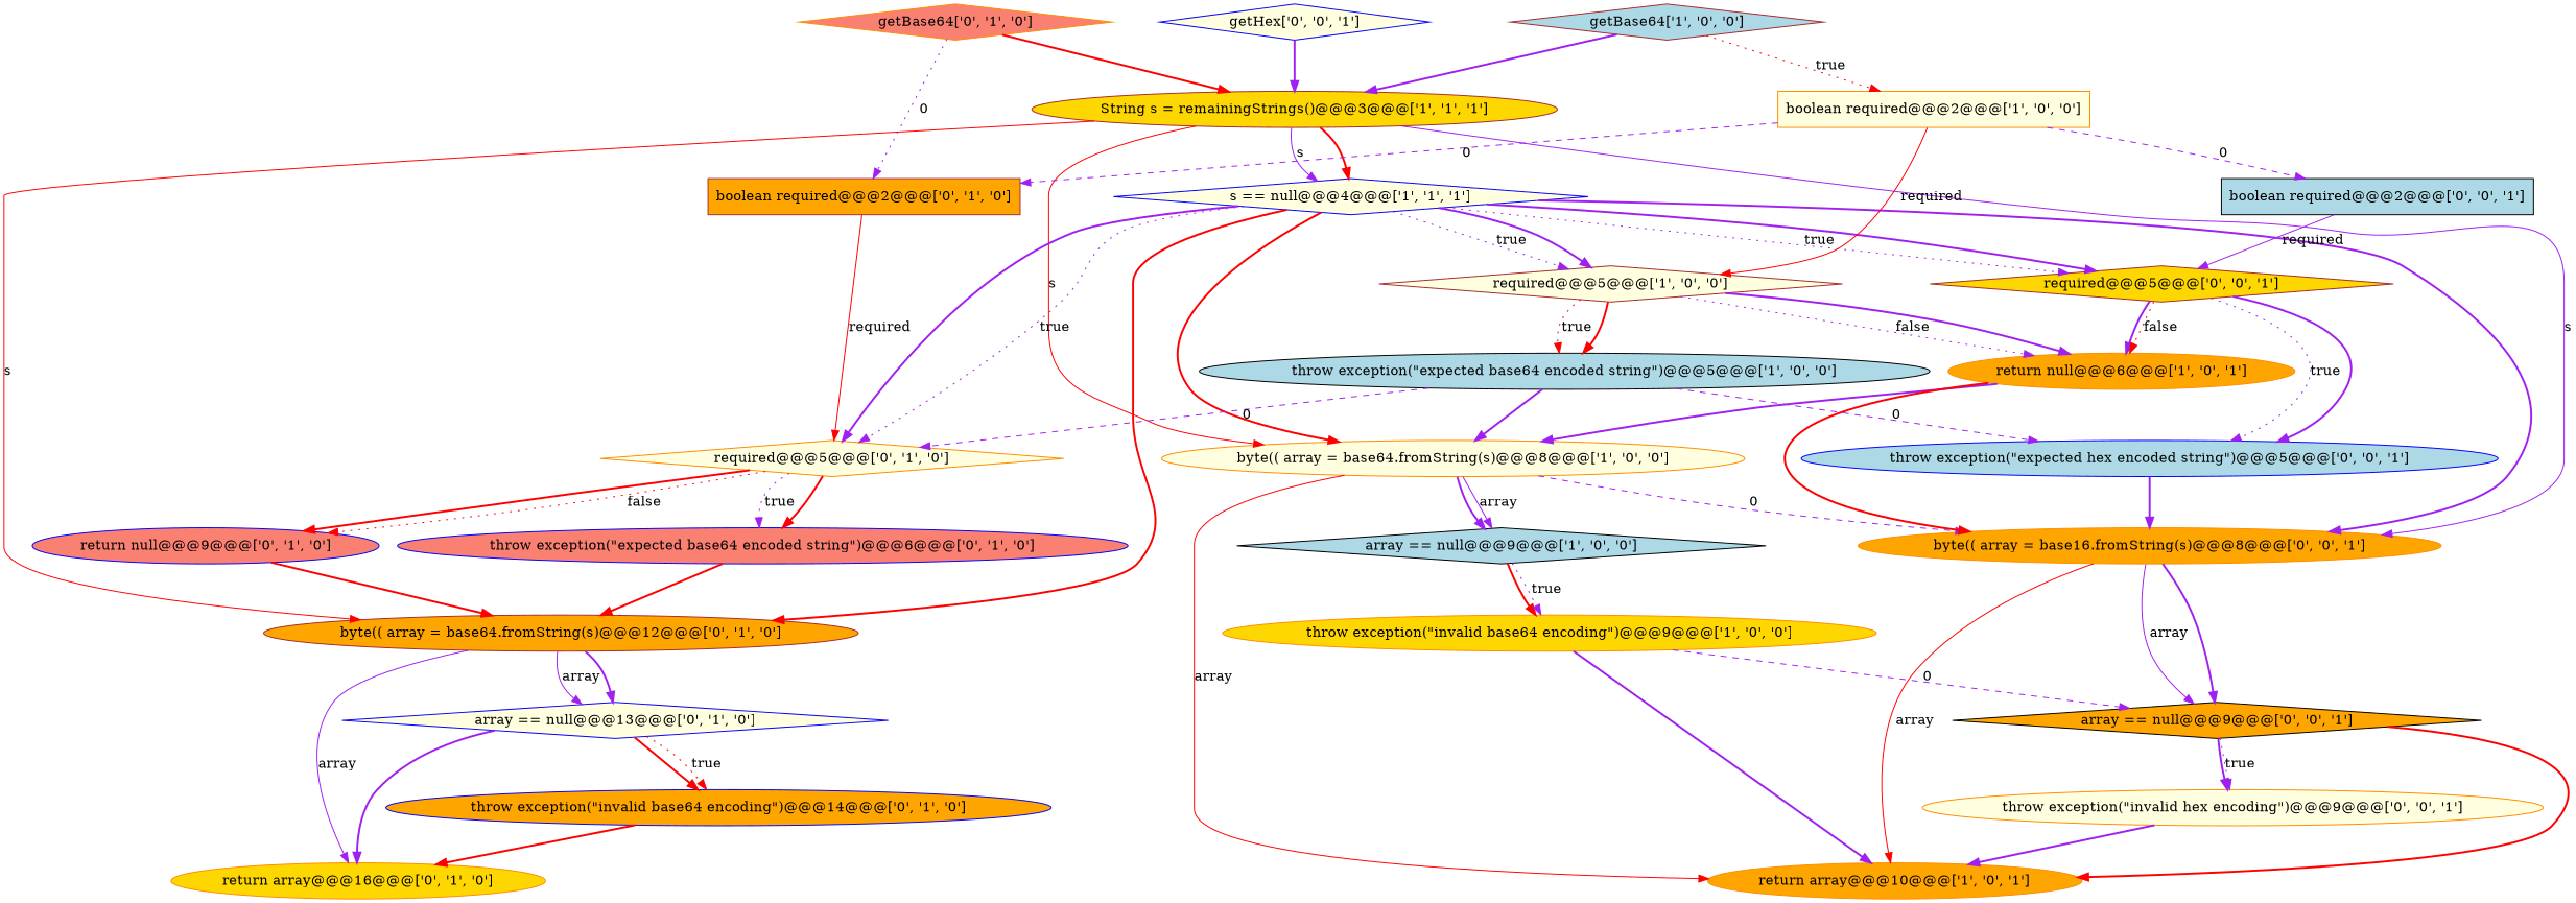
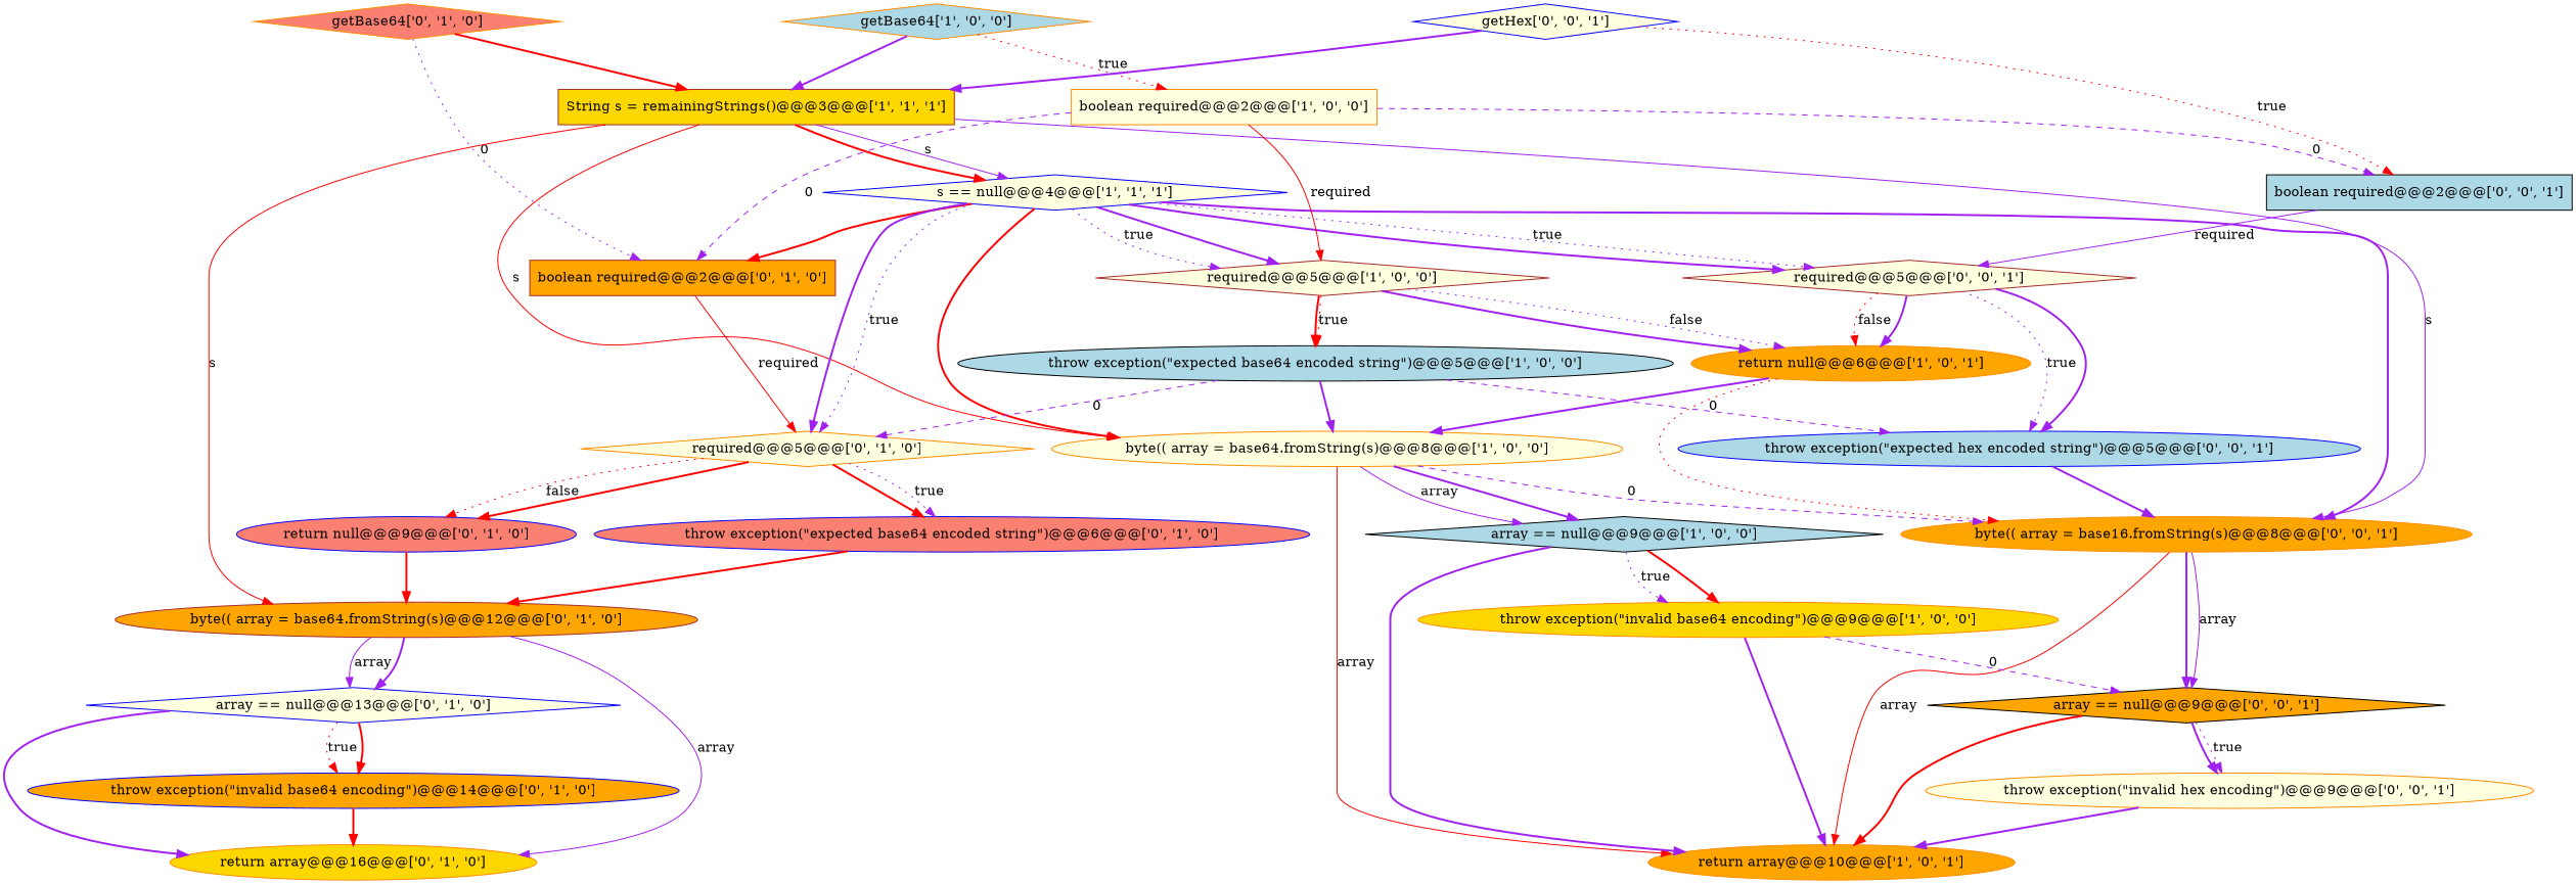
  digraph {
    node [color=darkorange fillcolor=lightyellow shape=ellipse style=filled]
    edge [color=purple style=bold]
    n1 [label="byte(( array = base64.fromString(s)@@@8@@@['1', '0', '0']"]
    n2 [color=black fillcolor=lightblue label="array == null@@@9@@@['1', '0', '0']" shape=diamond]
    n3 [fillcolor=orange label="byte(( array = base16.fromString(s)@@@8@@@['0', '0', '1']"]
    n4 [fillcolor=orange label="return array@@@10@@@['1', '0', '1']"]
    n5 [fillcolor=gold label="throw exception(\"invalid base64 encoding\")@@@9@@@['1', '0', '0']"]
    n6 [color=black fillcolor=orange label="array == null@@@9@@@['0', '0', '1']" shape=diamond]
    n7 [color=blue fillcolor=salmon label="return null@@@9@@@['0', '1', '0']"]
    n8 [color=brown fillcolor=orange label="byte(( array = base64.fromString(s)@@@12@@@['0', '1', '0']"]
    n9 [fillcolor=gold label="return array@@@16@@@['0', '1', '0']"]
    n10 [color=blue label="array == null@@@13@@@['0', '1', '0']" shape=diamond]
-   n11 [color=brown fillcolor=gold label="required@@@5@@@['0', '0', '1']" shape=diamond]
+   n11 [color=brown label="required@@@5@@@['0', '0', '1']" shape=diamond]
    n12 [fillcolor=orange label="return null@@@6@@@['1', '0', '1']"]
    n13 [color=blue fillcolor=lightblue label="throw exception(\"expected hex encoded string\")@@@5@@@['0', '0', '1']"]
    n14 [color=blue fillcolor=orange label="throw exception(\"invalid base64 encoding\")@@@14@@@['0', '1', '0']"]
    n15 [label="throw exception(\"invalid hex encoding\")@@@9@@@['0', '0', '1']"]
    n16 [fillcolor=salmon label="getBase64['0', '1', '0']" shape=diamond]
-   n17 [color=brown fillcolor=gold label="String s = remainingStrings()@@@3@@@['1', '1', '1']"]
+   n17 [color=brown fillcolor=gold label="String s = remainingStrings()@@@3@@@['1', '1', '1']" shape=box]
    n18 [color=brown fillcolor=orange label="boolean required@@@2@@@['0', '1', '0']" shape=box]
    n19 [color=blue label="s == null@@@4@@@['1', '1', '1']" shape=diamond]
    n20 [label="required@@@5@@@['0', '1', '0']" shape=diamond]
    n21 [color=brown label="required@@@5@@@['1', '0', '0']" shape=diamond]
    n22 [label="boolean required@@@2@@@['1', '0', '0']" shape=box]
    n23 [color=black fillcolor=lightblue label="boolean required@@@2@@@['0', '0', '1']" shape=box]
    n24 [color=black fillcolor=lightblue label="throw exception(\"expected base64 encoded string\")@@@5@@@['1', '0', '0']"]
-   n25 [color=brown fillcolor=lightblue label="getBase64['1', '0', '0']" shape=diamond]
+   n25 [fillcolor=lightblue label="getBase64['1', '0', '0']" shape=diamond]
    n26 [color=blue fillcolor=salmon label="throw exception(\"expected base64 encoded string\")@@@6@@@['0', '1', '0']"]
    n27 [color=blue label="getHex['0', '0', '1']" shape=diamond]
    n1 -> n2
    n1 -> n2 [label=array style=solid]
    n1 -> n3 [label=0 style=dashed]
    n1 -> n4 [color=red label=array style=solid]
+   n2 -> n4
    n2 -> n5 [color=red]
    n2 -> n5 [label=true style=dotted]
    n3 -> n4 [color=red label=array style=solid]
    n3 -> n6
    n3 -> n6 [label=array style=solid]
    n5 -> n4
    n5 -> n6 [label=0 style=dashed]
    n6 -> n4 [color=red]
    n6 -> n15
    n6 -> n15 [label=true style=dotted]
    n7 -> n8 [color=red]
    n8 -> n9 [label=array style=solid]
    n8 -> n10 [label=array style=solid]
    n8 -> n10
    n10 -> n9
    n10 -> n14 [color=red]
    n10 -> n14 [color=red label=true style=dotted]
    n11 -> n12
    n11 -> n12 [color=red label=false style=dotted]
    n11 -> n13 [label=true style=dotted]
    n11 -> n13
    n12 -> n1
-   n12 -> n3 [color=red]
+   n12 -> n3 [color=red style=dotted]
    n13 -> n3
    n14 -> n9 [color=red]
    n15 -> n4
    n16 -> n17 [color=red]
    n16 -> n18 [label=0 style=dotted]
    n17 -> n1 [color=red label=s style=solid]
    n17 -> n3 [label=s style=solid]
    n17 -> n8 [color=red label=s style=solid]
    n17 -> n19 [label=s style=solid]
    n17 -> n19 [color=red]
    n18 -> n20 [color=red label=required style=solid]
    n19 -> n1 [color=red]
    n19 -> n3
-   n19 -> n8 [color=red]
+   n19 -> n18 [color=red]
    n19 -> n11 [label=true style=dotted]
    n19 -> n11
    n19 -> n20
    n19 -> n20 [label=true style=dotted]
    n19 -> n21 [label=true style=dotted]
    n19 -> n21
    n20 -> n7 [color=red]
    n20 -> n7 [color=red label=false style=dotted]
    n20 -> n26 [color=red]
    n20 -> n26 [label=true style=dotted]
    n21 -> n12 [label=false style=dotted]
    n21 -> n12
    n21 -> n24 [color=red]
    n21 -> n24 [color=red label=true style=dotted]
    n22 -> n18 [label=0 style=dashed]
    n22 -> n21 [color=red label=required style=solid]
    n22 -> n23 [label=0 style=dashed]
    n23 -> n11 [label=required style=solid]
    n24 -> n1
    n24 -> n13 [label=0 style=dashed]
    n24 -> n20 [label=0 style=dashed]
    n25 -> n17
    n25 -> n22 [color=red label=true style=dotted]
    n26 -> n8 [color=red]
    n27 -> n17
+   n27 -> n23 [color=red label=true style=dotted]
  }
